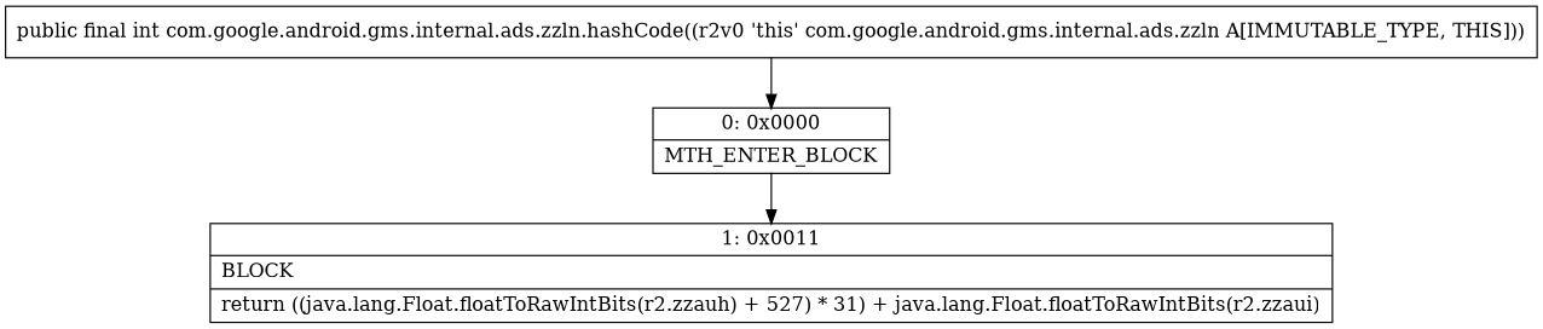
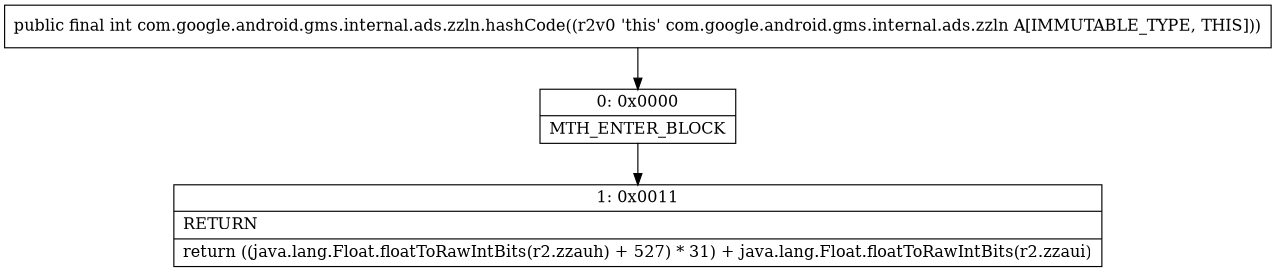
  digraph {
    node [shape=record]
    n1 [label="{0\:\ 0x0000|MTH_ENTER_BLOCK\l}"]
-   n2 [label="{1\:\ 0x0011|BLOCK\l|return ((java.lang.Float.floatToRawIntBits(r2.zzauh) + 527) * 31) + java.lang.Float.floatToRawIntBits(r2.zzaui)\l}"]
+   n2 [label="{1\:\ 0x0011|RETURN\l|return ((java.lang.Float.floatToRawIntBits(r2.zzauh) + 527) * 31) + java.lang.Float.floatToRawIntBits(r2.zzaui)\l}"]
    n3 [label="{public final int com.google.android.gms.internal.ads.zzln.hashCode((r2v0 'this' com.google.android.gms.internal.ads.zzln A[IMMUTABLE_TYPE, THIS])) }"]
    n1 -> n2
    n3 -> n1
  }
